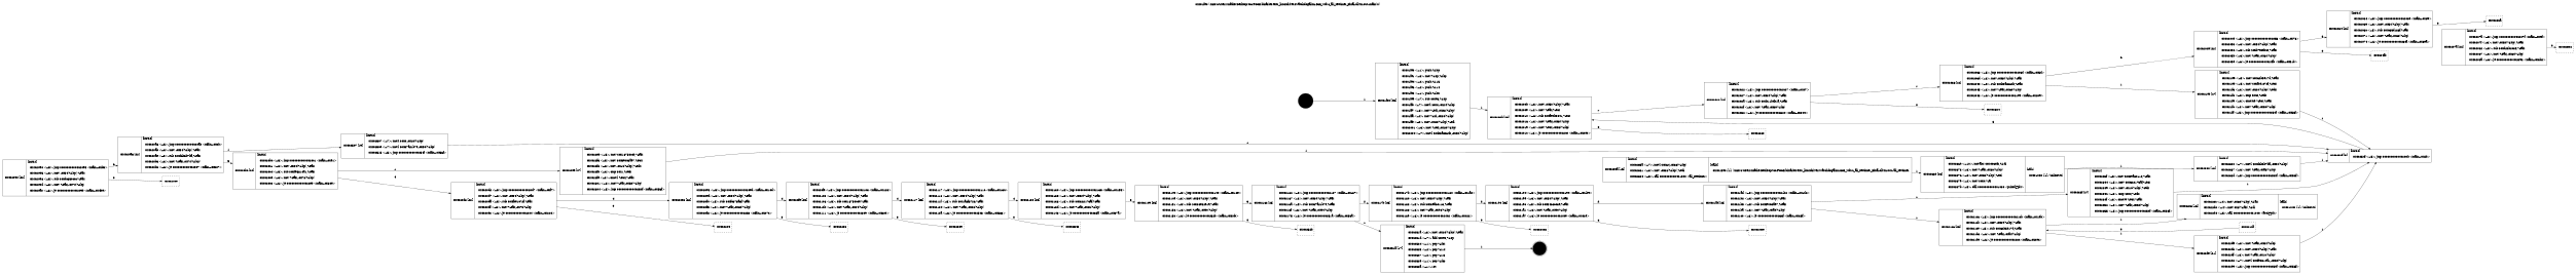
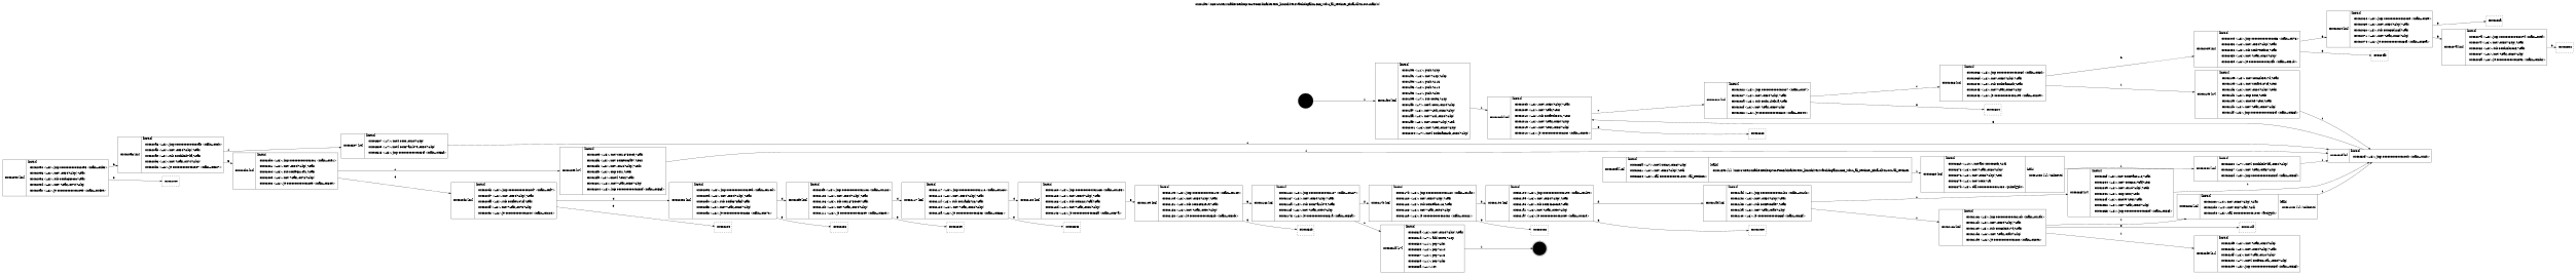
  digraph {
    label="0x401fe0 (/mnt/c/Users/mathe/Desktop/tcc/POCII/binaries/extr_linuxdriverswatchdogalim1535_wdt.c_ali_settimer_Final-ollvm.out::main(0))"
    labelloc=t
    rankdir=LR
    node [shape=record]
    Entry [fillcolor=black height=0.3 shape=circle style=filled width=0.3]
    n2 [label="{\n     0x401fe0 [43]\l\n     | [instrs]\l\n     &nbsp;&nbsp;0x401fe0 \<+1\>: push %rbp\l\n     &nbsp;&nbsp;0x401fe1 \<+3\>: mov %rsp,%rbp\l\n     &nbsp;&nbsp;0x401fe4 \<+2\>: push %r15\l\n     &nbsp;&nbsp;0x401fe6 \<+2\>: push %r14\l\n     &nbsp;&nbsp;0x401fe8 \<+1\>: push %rbx\l\n     &nbsp;&nbsp;0x401fe9 \<+7\>: sub $0x98,%rsp\l\n     &nbsp;&nbsp;0x401ff0 \<+7\>: movl $0x0,-0x24(%rbp)\l\n     &nbsp;&nbsp;0x401ff7 \<+3\>: mov %edi,-0x28(%rbp)\l\n     &nbsp;&nbsp;0x401ffa \<+4\>: mov %rsi,-0x30(%rbp)\l\n     &nbsp;&nbsp;0x401ffe \<+3\>: mov -0x28(%rbp),%edi\l\n     &nbsp;&nbsp;0x402001 \<+3\>: mov %edi,-0x20(%rbp)\l\n     &nbsp;&nbsp;0x402004 \<+7\>: movl $0xb3ac364b,-0x50(%rbp)\l\n  }"]
    n3 [label="{\n     0x40200b [23]\l\n     | [instrs]\l\n     &nbsp;&nbsp;0x40200b \<+3\>: mov -0x50(%rbp),%eax\l\n     &nbsp;&nbsp;0x40200e \<+2\>: mov %eax,%ecx\l\n     &nbsp;&nbsp;0x402010 \<+6\>: sub $0xa94b3841,%ecx\l\n     &nbsp;&nbsp;0x402016 \<+3\>: mov %eax,-0x54(%rbp)\l\n     &nbsp;&nbsp;0x402019 \<+3\>: mov %ecx,-0x58(%rbp)\l\n     &nbsp;&nbsp;0x40201c \<+6\>: je 00000000004022c0 \<main+0x2e0\>\l\n  }"]
    n4 [label="{\n     0x4022c0\l\n  }" style=dashed]
    n5 [label="{\n     0x402022 [22]\l\n     | [instrs]\l\n     &nbsp;&nbsp;0x402022 \<+5\>: jmp 0000000000402027 \<main+0x47\>\l\n     &nbsp;&nbsp;0x402027 \<+3\>: mov -0x54(%rbp),%eax\l\n     &nbsp;&nbsp;0x40202a \<+5\>: sub $0xb11bdb1a,%eax\l\n     &nbsp;&nbsp;0x40202f \<+3\>: mov %eax,-0x5c(%rbp)\l\n     &nbsp;&nbsp;0x402032 \<+6\>: je 0000000000402324 \<main+0x344\>\l\n  }"]
    n6 [label="{\n     0x402324\l\n  }" style=dashed]
    n7 [label="{\n     0x402038 [22]\l\n     | [instrs]\l\n     &nbsp;&nbsp;0x402038 \<+5\>: jmp 000000000040203d \<main+0x5d\>\l\n     &nbsp;&nbsp;0x40203d \<+3\>: mov -0x54(%rbp),%eax\l\n     &nbsp;&nbsp;0x402040 \<+5\>: sub $0xb3ac364b,%eax\l\n     &nbsp;&nbsp;0x402045 \<+3\>: mov %eax,-0x60(%rbp)\l\n     &nbsp;&nbsp;0x402048 \<+6\>: je 00000000004021e9 \<main+0x209\>\l\n  }"]
    n8 [label="{\n     0x4021e9 [27]\l\n     | [instrs]\l\n     &nbsp;&nbsp;0x4021e9 \<+5\>: mov $0x62b5e17d,%eax\l\n     &nbsp;&nbsp;0x4021ee \<+5\>: mov $0xfbe1c72f,%ecx\l\n     &nbsp;&nbsp;0x4021f3 \<+3\>: mov -0x20(%rbp),%edx\l\n     &nbsp;&nbsp;0x4021f6 \<+3\>: cmp $0x2,%edx\l\n     &nbsp;&nbsp;0x4021f9 \<+3\>: cmovne %ecx,%eax\l\n     &nbsp;&nbsp;0x4021fc \<+3\>: mov %eax,-0x50(%rbp)\l\n     &nbsp;&nbsp;0x4021ff \<+5\>: jmp 000000000040254f \<main+0x56f\>\l\n  }"]
    n9 [label="{\n     0x40204e [22]\l\n     | [instrs]\l\n     &nbsp;&nbsp;0x40204e \<+5\>: jmp 0000000000402053 \<main+0x73\>\l\n     &nbsp;&nbsp;0x402053 \<+3\>: mov -0x54(%rbp),%eax\l\n     &nbsp;&nbsp;0x402056 \<+5\>: sub $0xb7e2ebce,%eax\l\n     &nbsp;&nbsp;0x40205b \<+3\>: mov %eax,-0x64(%rbp)\l\n     &nbsp;&nbsp;0x40205e \<+6\>: je 00000000004024fb \<main+0x51b\>\l\n  }"]
    Exit [fillcolor=black height=0.3 peripheries=2 shape=circle style=filled width=0.3]
    n11 [label="{\n     0x40254f [5]\l\n     | [instrs]\l\n     &nbsp;&nbsp;0x40254f \<+5\>: jmp 000000000040200b \<main+0x2b\>\l\n  }"]
    n12 [label="{\n     0x4024fb\l\n  }" style=dashed]
    n13 [label="{\n     0x402064 [22]\l\n     | [instrs]\l\n     &nbsp;&nbsp;0x402064 \<+5\>: jmp 0000000000402069 \<main+0x89\>\l\n     &nbsp;&nbsp;0x402069 \<+3\>: mov -0x54(%rbp),%eax\l\n     &nbsp;&nbsp;0x40206c \<+5\>: sub $0xc85d188f,%eax\l\n     &nbsp;&nbsp;0x402071 \<+3\>: mov %eax,-0x68(%rbp)\l\n     &nbsp;&nbsp;0x402074 \<+6\>: je 00000000004023ca \<main+0x3ea\>\l\n  }"]
    n14 [label="{\n     0x402380 [18]\l\n     | [instrs]\l\n     &nbsp;&nbsp;0x402380 \<+7\>: movl $0xdcb3b7ba,-0x50(%rbp)\l\n     &nbsp;&nbsp;0x402387 \<+6\>: mov %eax,-0xa8(%rbp)\l\n     &nbsp;&nbsp;0x40238d \<+5\>: jmp 000000000040254f \<main+0x56f\>\l\n  }"]
    n15 [label="{\n     0x4023ca\l\n  }" style=dashed]
    n16 [label="{\n     0x40207a [22]\l\n     | [instrs]\l\n     &nbsp;&nbsp;0x40207a \<+5\>: jmp 000000000040207f \<main+0x9f\>\l\n     &nbsp;&nbsp;0x40207f \<+3\>: mov -0x54(%rbp),%eax\l\n     &nbsp;&nbsp;0x402082 \<+5\>: sub $0xd23b2c35,%eax\l\n     &nbsp;&nbsp;0x402087 \<+3\>: mov %eax,-0x6c(%rbp)\l\n     &nbsp;&nbsp;0x40208a \<+6\>: je 0000000000402392 \<main+0x3b2\>\l\n  }"]
    n17 [label="{\n     0x402369 [23]\l\n     | [instrs]\l\n     &nbsp;&nbsp;0x402369 \<+10\>: movabs $0x4030f2,%rdi\l\n     &nbsp;&nbsp;0x402373 \<+3\>: mov %eax,-0x3c(%rbp)\l\n     &nbsp;&nbsp;0x402376 \<+3\>: mov -0x3c(%rbp),%esi\l\n     &nbsp;&nbsp;0x402379 \<+2\>: mov $0x0,%al\l\n     &nbsp;&nbsp;0x40237b \<+5\>: call 0000000000401030 \<printf@plt\>\l\n     | [calls]\l\n     &nbsp;&nbsp;0x401030 \{1\} (unknown)\l\n  }"]
    n18 [label="{\n     0x402392\l\n  }" style=dashed]
    n19 [label="{\n     0x4022d9 [21]\l\n     | [instrs]\l\n     &nbsp;&nbsp;0x4022d9 \<+3\>: mov %eax,-0x34(%rbp)\l\n     &nbsp;&nbsp;0x4022dc \<+3\>: mov -0x34(%rbp),%eax\l\n     &nbsp;&nbsp;0x4022df \<+3\>: mov %eax,-0x1c(%rbp)\l\n     &nbsp;&nbsp;0x4022e2 \<+7\>: movl $0xf95814a1,-0x50(%rbp)\l\n     &nbsp;&nbsp;0x4022e9 \<+5\>: jmp 000000000040254f \<main+0x56f\>\l\n  }"]
    n20 [label="{\n     0x402090 [22]\l\n     | [instrs]\l\n     &nbsp;&nbsp;0x402090 \<+5\>: jmp 0000000000402095 \<main+0xb5\>\l\n     &nbsp;&nbsp;0x402095 \<+3\>: mov -0x54(%rbp),%eax\l\n     &nbsp;&nbsp;0x402098 \<+5\>: sub $0xdc850ccc,%eax\l\n     &nbsp;&nbsp;0x40209d \<+3\>: mov %eax,-0x70(%rbp)\l\n     &nbsp;&nbsp;0x4020a0 \<+6\>: je 000000000040249e \<main+0x4be\>\l\n  }"]
    n21 [label="{\n     0x40249e\l\n  }" style=dashed]
    n22 [label="{\n     0x4020a6 [22]\l\n     | [instrs]\l\n     &nbsp;&nbsp;0x4020a6 \<+5\>: jmp 00000000004020ab \<main+0xcb\>\l\n     &nbsp;&nbsp;0x4020ab \<+3\>: mov -0x54(%rbp),%eax\l\n     &nbsp;&nbsp;0x4020ae \<+5\>: sub $0xdcb3b7ba,%eax\l\n     &nbsp;&nbsp;0x4020b3 \<+3\>: mov %eax,-0x74(%rbp)\l\n     &nbsp;&nbsp;0x4020b6 \<+6\>: je 0000000000402507 \<main+0x527\>\l\n  }"]
    n23 [label="{\n     0x4021df\l\n  }" style=dashed]
    n24 [label="{\n     0x402507 [19]\l\n     | [instrs]\l\n     &nbsp;&nbsp;0x402507 \<+7\>: movl $0x0,-0x24(%rbp)\l\n     &nbsp;&nbsp;0x40250e \<+7\>: movl $0x37a21b7e,-0x50(%rbp)\l\n     &nbsp;&nbsp;0x402515 \<+5\>: jmp 000000000040254f \<main+0x56f\>\l\n  }"]
    n25 [label="{\n     0x4020bc [22]\l\n     | [instrs]\l\n     &nbsp;&nbsp;0x4020bc \<+5\>: jmp 00000000004020c1 \<main+0xe1\>\l\n     &nbsp;&nbsp;0x4020c1 \<+3\>: mov -0x54(%rbp),%eax\l\n     &nbsp;&nbsp;0x4020c4 \<+5\>: sub $0xf95814a1,%eax\l\n     &nbsp;&nbsp;0x4020c9 \<+3\>: mov %eax,-0x78(%rbp)\l\n     &nbsp;&nbsp;0x4020cc \<+6\>: je 00000000004022ee \<main+0x30e\>\l\n  }"]
    n26 [label="{\n     0x4022cc [13]\l\n     | [instrs]\l\n     &nbsp;&nbsp;0x4022cc \<+4\>: mov -0x30(%rbp),%rax\l\n     &nbsp;&nbsp;0x4022d0 \<+4\>: mov 0x8(%rax),%rdi\l\n     &nbsp;&nbsp;0x4022d4 \<+5\>: call 0000000000401040 \<atoi@plt\>\l\n     | [calls]\l\n     &nbsp;&nbsp;0x401040 \{1\} (unknown)\l\n  }"]
    n27 [label="{\n     0x4022ee [27]\l\n     | [instrs]\l\n     &nbsp;&nbsp;0x4022ee \<+5\>: mov $0x18754c4e,%eax\l\n     &nbsp;&nbsp;0x4022f3 \<+5\>: mov $0x594c3ae7,%ecx\l\n     &nbsp;&nbsp;0x4022f8 \<+3\>: mov -0x1c(%rbp),%edx\l\n     &nbsp;&nbsp;0x4022fb \<+3\>: cmp $0x1,%edx\l\n     &nbsp;&nbsp;0x4022fe \<+3\>: cmovl %ecx,%eax\l\n     &nbsp;&nbsp;0x402301 \<+3\>: mov %eax,-0x50(%rbp)\l\n     &nbsp;&nbsp;0x402304 \<+5\>: jmp 000000000040254f \<main+0x56f\>\l\n  }"]
    n28 [label="{\n     0x4020d2 [22]\l\n     | [instrs]\l\n     &nbsp;&nbsp;0x4020d2 \<+5\>: jmp 00000000004020d7 \<main+0xf7\>\l\n     &nbsp;&nbsp;0x4020d7 \<+3\>: mov -0x54(%rbp),%eax\l\n     &nbsp;&nbsp;0x4020da \<+5\>: sub $0xfbe1c72f,%eax\l\n     &nbsp;&nbsp;0x4020df \<+3\>: mov %eax,-0x7c(%rbp)\l\n     &nbsp;&nbsp;0x4020e2 \<+6\>: je 0000000000402204 \<main+0x224\>\l\n  }"]
    n29 [label="{\n     0x4021c6 [25]\l\n     | [instrs]\l\n     &nbsp;&nbsp;0x4021c6 \<+5\>: jmp 00000000004021cb \<main+0x1eb\>\l\n     &nbsp;&nbsp;0x4021cb \<+3\>: mov -0x54(%rbp),%eax\l\n     &nbsp;&nbsp;0x4021ce \<+5\>: sub $0x62b5e17d,%eax\l\n     &nbsp;&nbsp;0x4021d3 \<+6\>: mov %eax,-0xa4(%rbp)\l\n     &nbsp;&nbsp;0x4021d9 \<+6\>: je 00000000004022cc \<main+0x2ec\>\l\n  }"]
    n30 [label="{\n     0x402204\l\n  }" style=dashed]
    n31 [label="{\n     0x4020e8 [22]\l\n     | [instrs]\l\n     &nbsp;&nbsp;0x4020e8 \<+5\>: jmp 00000000004020ed \<main+0x10d\>\l\n     &nbsp;&nbsp;0x4020ed \<+3\>: mov -0x54(%rbp),%eax\l\n     &nbsp;&nbsp;0x4020f0 \<+5\>: sub $0xfc376a3f,%eax\l\n     &nbsp;&nbsp;0x4020f5 \<+3\>: mov %eax,-0x80(%rbp)\l\n     &nbsp;&nbsp;0x4020f8 \<+6\>: je 000000000040225c \<main+0x27c\>\l\n  }"]
    n32 [label="{\n     0x40233f [27]\l\n     | [instrs]\l\n     &nbsp;&nbsp;0x40233f \<+5\>: mov $0x39a60113,%eax\l\n     &nbsp;&nbsp;0x402344 \<+5\>: mov $0x322173af,%ecx\l\n     &nbsp;&nbsp;0x402349 \<+3\>: mov -0x1c(%rbp),%edx\l\n     &nbsp;&nbsp;0x40234c \<+3\>: cmp $0x0,%edx\l\n     &nbsp;&nbsp;0x40234f \<+3\>: cmove %ecx,%eax\l\n     &nbsp;&nbsp;0x402352 \<+3\>: mov %eax,-0x50(%rbp)\l\n     &nbsp;&nbsp;0x402355 \<+5\>: jmp 000000000040254f \<main+0x56f\>\l\n  }"]
    n33 [label="{\n     0x40225c\l\n  }" style=dashed]
    n34 [label="{\n     0x4020fe [25]\l\n     | [instrs]\l\n     &nbsp;&nbsp;0x4020fe \<+5\>: jmp 0000000000402103 \<main+0x123\>\l\n     &nbsp;&nbsp;0x402103 \<+3\>: mov -0x54(%rbp),%eax\l\n     &nbsp;&nbsp;0x402106 \<+5\>: sub $0x18754c4e,%eax\l\n     &nbsp;&nbsp;0x40210b \<+6\>: mov %eax,-0x84(%rbp)\l\n     &nbsp;&nbsp;0x402111 \<+6\>: je 0000000000402309 \<main+0x329\>\l\n  }"]
    n35 [label="{\n     0x4021ad [25]\l\n     | [instrs]\l\n     &nbsp;&nbsp;0x4021ad \<+5\>: jmp 00000000004021b2 \<main+0x1d2\>\l\n     &nbsp;&nbsp;0x4021b2 \<+3\>: mov -0x54(%rbp),%eax\l\n     &nbsp;&nbsp;0x4021b5 \<+5\>: sub $0x594c3ae7,%eax\l\n     &nbsp;&nbsp;0x4021ba \<+6\>: mov %eax,-0xa0(%rbp)\l\n     &nbsp;&nbsp;0x4021c0 \<+6\>: je 000000000040233f \<main+0x35f\>\l\n  }"]
    n36 [label="{\n     0x402309\l\n  }" style=dashed]
    n37 [label="{\n     0x402117 [25]\l\n     | [instrs]\l\n     &nbsp;&nbsp;0x402117 \<+5\>: jmp 000000000040211c \<main+0x13c\>\l\n     &nbsp;&nbsp;0x40211c \<+3\>: mov -0x54(%rbp),%eax\l\n     &nbsp;&nbsp;0x40211f \<+5\>: sub $0x1a8f8726,%eax\l\n     &nbsp;&nbsp;0x402124 \<+6\>: mov %eax,-0x88(%rbp)\l\n     &nbsp;&nbsp;0x40212a \<+6\>: je 0000000000402543 \<main+0x563\>\l\n  }"]
    n38 [label="{\n     0x40240e\l\n  }" style=dashed]
    n39 [label="{\n     0x402543\l\n  }" style=dashed]
    n40 [label="{\n     0x402130 [25]\l\n     | [instrs]\l\n     &nbsp;&nbsp;0x402130 \<+5\>: jmp 0000000000402135 \<main+0x155\>\l\n     &nbsp;&nbsp;0x402135 \<+3\>: mov -0x54(%rbp),%eax\l\n     &nbsp;&nbsp;0x402138 \<+5\>: sub $0x322173af,%eax\l\n     &nbsp;&nbsp;0x40213d \<+6\>: mov %eax,-0x8c(%rbp)\l\n     &nbsp;&nbsp;0x402143 \<+6\>: je 000000000040235a \<main+0x37a\>\l\n  }"]
    n41 [label="{\n     0x402194 [25]\l\n     | [instrs]\l\n     &nbsp;&nbsp;0x402194 \<+5\>: jmp 0000000000402199 \<main+0x1b9\>\l\n     &nbsp;&nbsp;0x402199 \<+3\>: mov -0x54(%rbp),%eax\l\n     &nbsp;&nbsp;0x40219c \<+5\>: sub $0x5466c089,%eax\l\n     &nbsp;&nbsp;0x4021a1 \<+6\>: mov %eax,-0x9c(%rbp)\l\n     &nbsp;&nbsp;0x4021a7 \<+6\>: je 000000000040240e \<main+0x42e\>\l\n  }"]
    n42 [label="{\n     0x402149 [25]\l\n     | [instrs]\l\n     &nbsp;&nbsp;0x402149 \<+5\>: jmp 000000000040214e \<main+0x16e\>\l\n     &nbsp;&nbsp;0x40214e \<+3\>: mov -0x54(%rbp),%eax\l\n     &nbsp;&nbsp;0x402151 \<+5\>: sub $0x36e82e19,%eax\l\n     &nbsp;&nbsp;0x402156 \<+6\>: mov %eax,-0x90(%rbp)\l\n     &nbsp;&nbsp;0x40215c \<+6\>: je 000000000040252b \<main+0x54b\>\l\n  }"]
    n43 [label="{\n     0x402402\l\n  }" style=dashed]
    n44 [label="{\n     0x40235a [15]\l\n     | [instrs]\l\n     &nbsp;&nbsp;0x40235a \<+7\>: movl $0x64,-0x38(%rbp)\l\n     &nbsp;&nbsp;0x402361 \<+3\>: mov -0x38(%rbp),%edi\l\n     &nbsp;&nbsp;0x402364 \<+5\>: call 00000000004015e0 \<ali_settimer\>\l\n     | [calls]\l\n     &nbsp;&nbsp;0x4015e0 \{1\} (/mnt/c/Users/mathe/Desktop/tcc/POCII/binaries/extr_linuxdriverswatchdogalim1535_wdt.c_ali_settimer_Final-ollvm.out::ali_settimer)\l\n  }"]
    n45 [label="{\n     0x40252b\l\n  }" style=dashed]
    n46 [label="{\n     0x402162 [25]\l\n     | [instrs]\l\n     &nbsp;&nbsp;0x402162 \<+5\>: jmp 0000000000402167 \<main+0x187\>\l\n     &nbsp;&nbsp;0x402167 \<+3\>: mov -0x54(%rbp),%eax\l\n     &nbsp;&nbsp;0x40216a \<+5\>: sub $0x37a21b7e,%eax\l\n     &nbsp;&nbsp;0x40216f \<+6\>: mov %eax,-0x94(%rbp)\l\n     &nbsp;&nbsp;0x402175 \<+6\>: je 000000000040251a \<main+0x53a\>\l\n  }"]
    n47 [label="{\n     0x40217b [25]\l\n     | [instrs]\l\n     &nbsp;&nbsp;0x40217b \<+5\>: jmp 0000000000402180 \<main+0x1a0\>\l\n     &nbsp;&nbsp;0x402180 \<+3\>: mov -0x54(%rbp),%eax\l\n     &nbsp;&nbsp;0x402183 \<+5\>: sub $0x39a60113,%eax\l\n     &nbsp;&nbsp;0x402188 \<+6\>: mov %eax,-0x98(%rbp)\l\n     &nbsp;&nbsp;0x40218e \<+6\>: je 0000000000402402 \<main+0x422\>\l\n  }"]
    n48 [label="{\n     0x40251a [17]\l\n     | [instrs]\l\n     &nbsp;&nbsp;0x40251a \<+3\>: mov -0x24(%rbp),%eax\l\n     &nbsp;&nbsp;0x40251d \<+7\>: add $0x98,%rsp\l\n     &nbsp;&nbsp;0x402524 \<+1\>: pop %rbx\l\n     &nbsp;&nbsp;0x402525 \<+2\>: pop %r14\l\n     &nbsp;&nbsp;0x402527 \<+2\>: pop %r15\l\n     &nbsp;&nbsp;0x402529 \<+1\>: pop %rbp\l\n     &nbsp;&nbsp;0x40252a \<+1\>: ret\l\n  }"]
    Entry -> n2 [label=" 1"]
    n2 -> n3 [label=" 1"]
    n3 -> n4 [label=" 0"]
    n3 -> n5 [label=" 7"]
    n5 -> n6 [label=" 0"]
    n5 -> n7 [label=" 7"]
    n7 -> n8 [label=" 1"]
    n7 -> n9 [label=" 6"]
    n8 -> n11 [label=" 1"]
    n9 -> n12 [label=" 0"]
    n9 -> n13 [label=" 6"]
    n11 -> n3 [label=" 6"]
    n13 -> n15 [label=" 0"]
+   n13 -> n16 [label=" 6"]
    n14 -> n11 [label=" 1"]
    n16 -> n18 [label=" 0"]
    n17 -> n14 [label=" 1"]
-   n19 -> n11 [label=" 1"]
+   n26 -> n11 [label=" 1"]
    n20 -> n21 [label=" 0"]
    n20 -> n22 [label=" 6"]
    n22 -> n24 [label=" 1"]
    n22 -> n25 [label=" 5"]
    n24 -> n11 [label=" 1"]
    n25 -> n27 [label=" 1"]
    n25 -> n28 [label=" 4"]
    n27 -> n11 [label=" 1"]
    n28 -> n30 [label=" 0"]
    n28 -> n31 [label=" 4"]
    n29 -> n19 [label=" 1"]
-   n23 -> n29 [label=" 0"]
+   n29 -> n23 [label=" 0"]
    n29 -> n26 [label=" 1"]
    n31 -> n33 [label=" 0"]
    n31 -> n34 [label=" 4"]
    n32 -> n11 [label=" 1"]
    n34 -> n36 [label=" 0"]
    n34 -> n37 [label=" 4"]
    n35 -> n29 [label=" 1"]
    n35 -> n32 [label=" 1"]
    n37 -> n39 [label=" 0"]
    n37 -> n40 [label=" 4"]
    n40 -> n42 [label=" 3"]
    n41 -> n35 [label=" 2"]
    n41 -> n38 [label=" 0"]
    n42 -> n45 [label=" 0"]
    n42 -> n46 [label=" 3"]
    n44 -> n17 [label=" 1"]
    n46 -> n47 [label=" 2"]
    n46 -> n48 [label=" 1"]
    n47 -> n41 [label=" 2"]
    n47 -> n43 [label=" 0"]
    n48 -> Exit [label=" 1"]
  }
